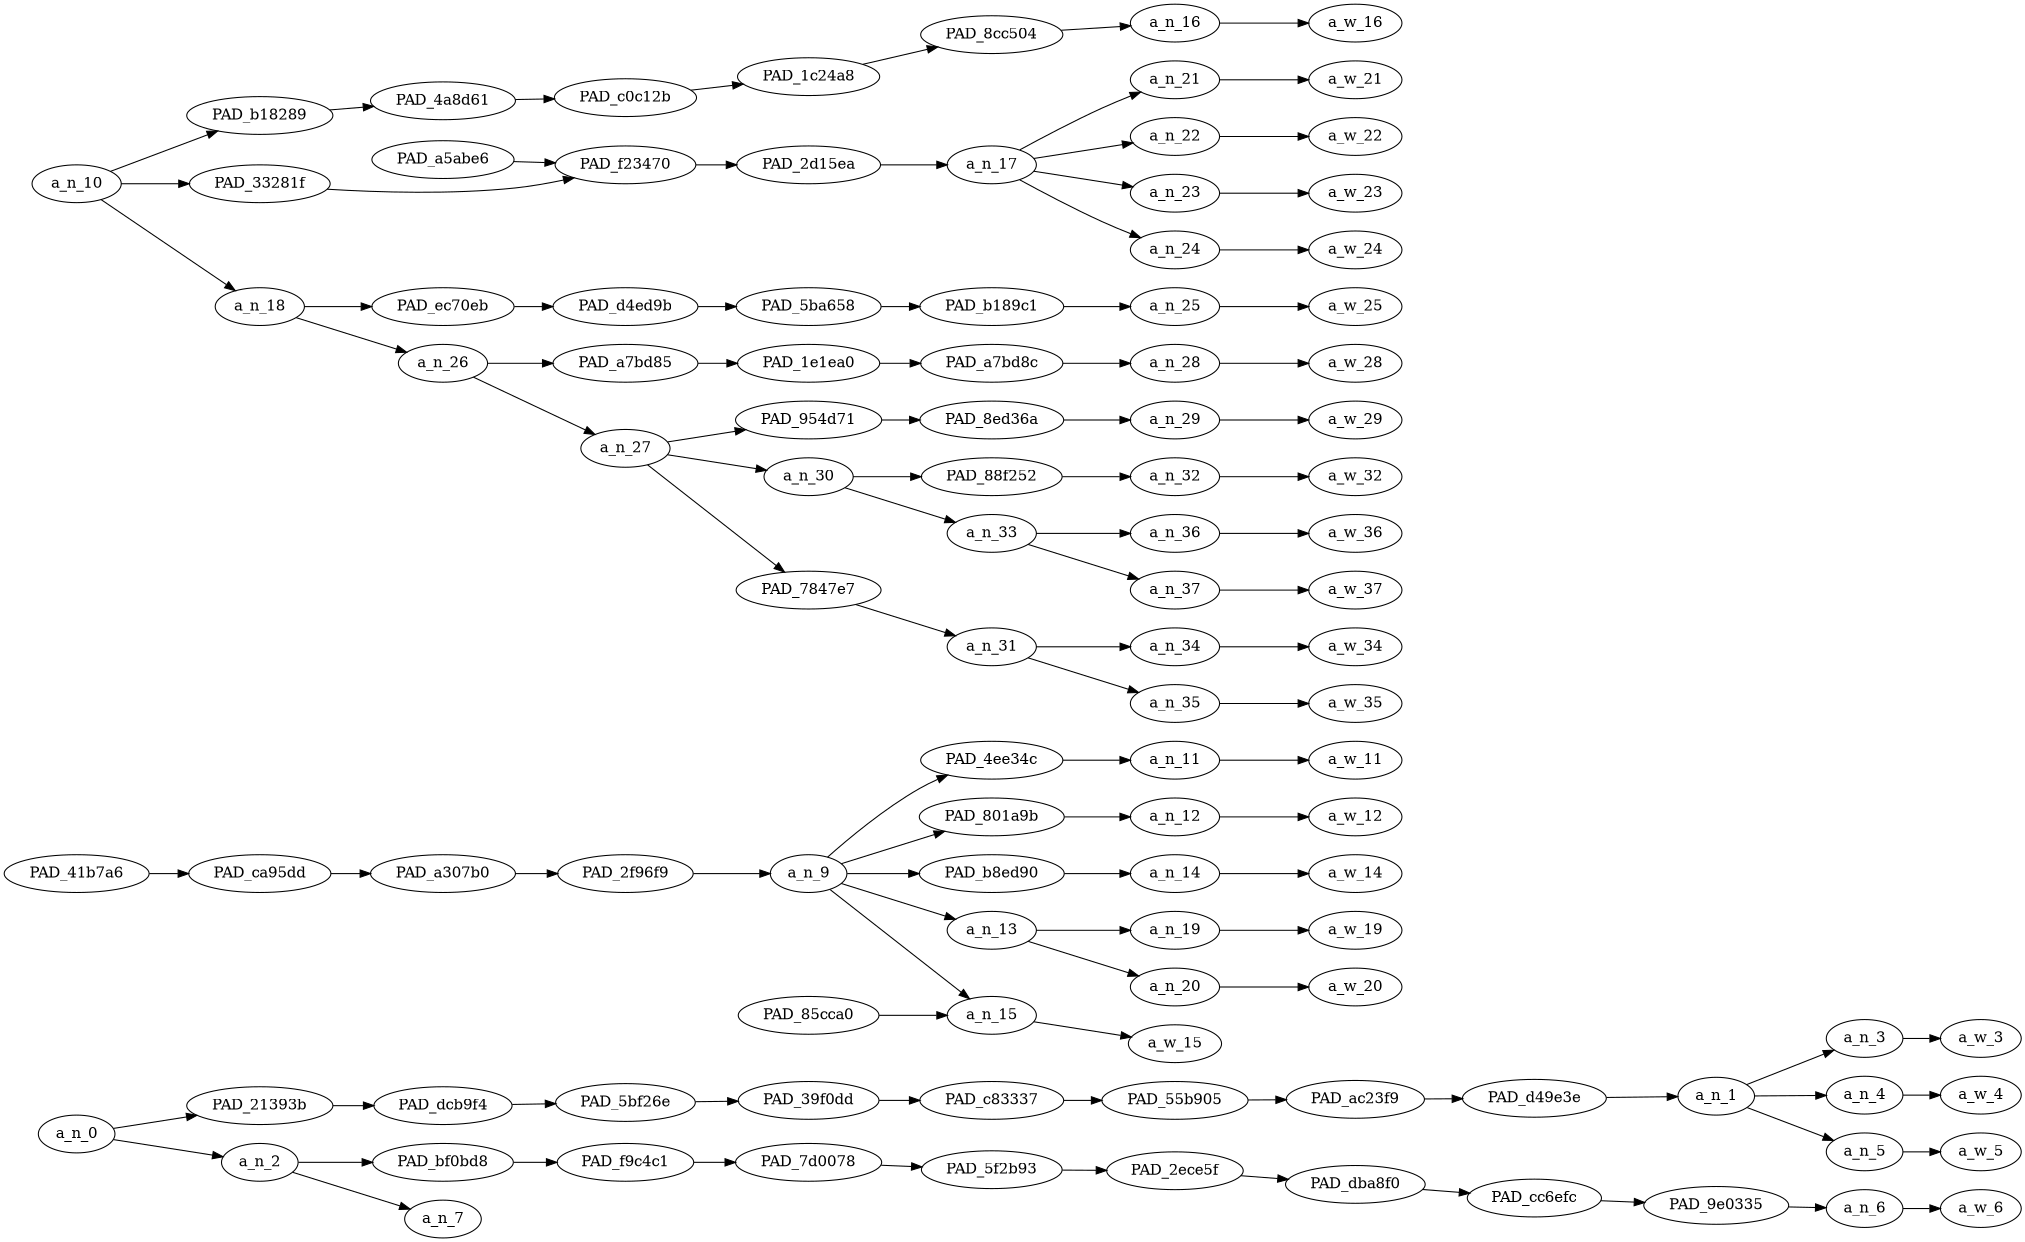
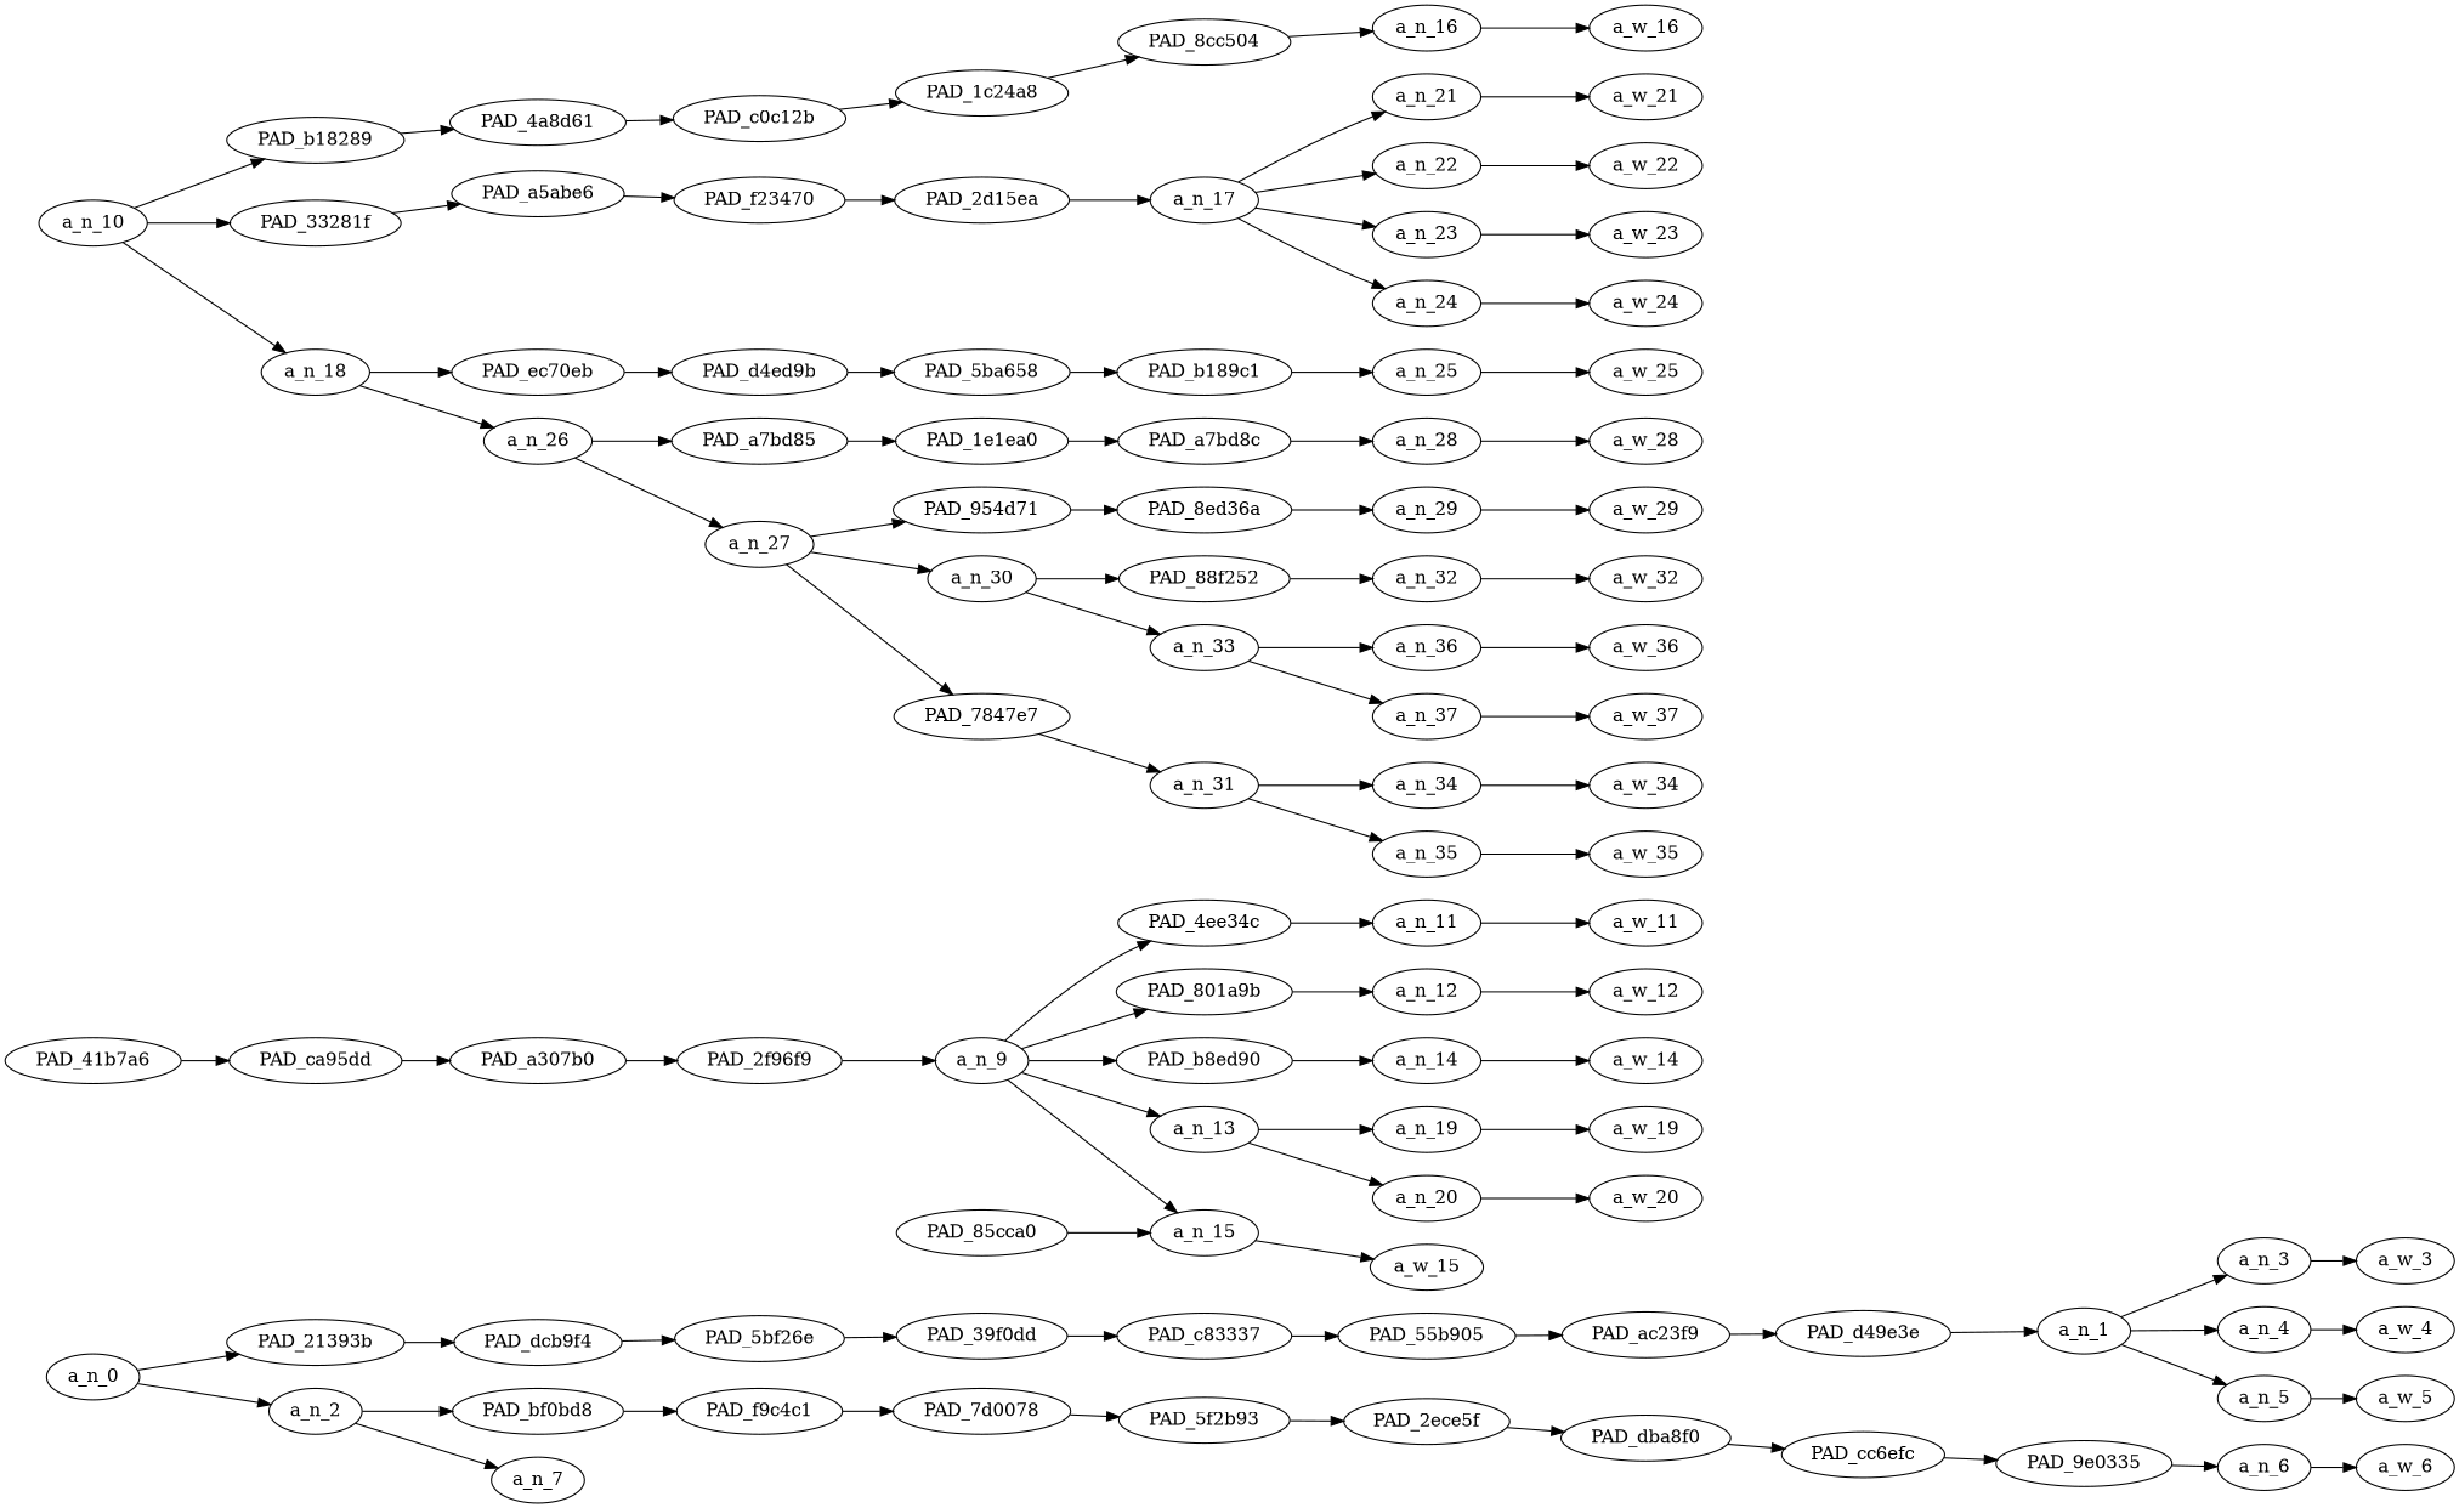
  strict digraph {
    rankdir=LR
    node [div_dir=1 index=0 level=1 text_span="[3]" value=0.17373149]
    a_n_0 [level=11 text_span="[0, 1, 2, 3, 4, 5, 6, 7, 8, 9, 10, 11, 12, 13, 14, 15, 16, 17, 18, 19, 20, 21, 22]" value=1.00000001]
    PAD_21393b [level=10 text_span="[0, 1, 2]"]
    a_n_2 [index=1 level=10 text_span="[3, 4, 5, 6, 7, 8, 9, 10, 11, 12, 13, 14, 15, 16, 17, 18, 19, 20, 21, 22]" value=0.82625164]
    PAD_dcb9f4 [level=9 text_span="[0, 1, 2]"]
    PAD_bf0bd8 [div_dir=-1 index=1 level=9 value=0.04437148]
    a_n_7 [index=2 level=9 text_span="[4, 5, 6, 7, 8, 9, 10, 11, 12, 13, 14, 15, 16, 17, 18, 19, 20, 21, 22]" value=0.78186798]
    PAD_5bf26e [level=8 text_span="[0, 1, 2]"]
    PAD_f9c4c1 [div_dir=-1 index=1 level=8 value=0.04437148]
    PAD_39f0dd [level=7 text_span="[0, 1, 2]"]
    PAD_c83337 [level=6 text_span="[0, 1, 2]"]
    PAD_55b905 [level=5 text_span="[0, 1, 2]"]
    PAD_ac23f9 [level=4 text_span="[0, 1, 2]"]
    PAD_d49e3e [level=3 text_span="[0, 1, 2]"]
    a_n_1 [level=2 text_span="[0, 1, 2]"]
    a_n_3 [text_span="[0]" value=0.06694936]
    a_n_4 [div_dir=-1 index=1 text_span="[1]" value=0.06167966]
    a_n_5 [div_dir=-1 index=2 text_span="[2]" value=0.04508459]
    a_w_3 [div_dir=0 level=0 text_span="[0]" value="<user>"]
    a_w_4 [div_dir=0 index=1 level=0 text_span="[1]" value=katie]
    a_w_5 [div_dir=0 index=2 level=0 text_span="[2]" value=hopkins]
    PAD_7d0078 [div_dir=-1 index=1 level=7 value=0.04437148]
    PAD_5f2b93 [div_dir=-1 index=1 level=6 value=0.04437148]
    PAD_2ece5f [div_dir=-1 index=1 level=5 value=0.04437148]
    PAD_dba8f0 [div_dir=-1 index=1 level=4 value=0.04437148]
    PAD_cc6efc [div_dir=-1 index=1 level=3 value=0.04437148]
    PAD_9e0335 [div_dir=-1 index=1 level=2 value=0.04437148]
    a_n_6 [div_dir=-1 index=3 value=0.04437148]
    a_w_6 [div_dir=0 index=3 level=0 value=reports]
    PAD_41b7a6 [index=2 level=7 text_span="[4, 5, 6, 7, 8, 9]" value=0.37293077]
    PAD_ca95dd [index=2 level=6 text_span="[4, 5, 6, 7, 8, 9]" value=0.37293077]
    a_n_10 [index=3 level=7 text_span="[10, 11, 12, 13, 14, 15, 16, 17, 18, 19, 20, 21, 22]" value=0.40886954]
    PAD_b18289 [div_dir=-1 index=3 level=6 text_span="[10]" value=0.03296272]
    PAD_33281f [index=4 level=6 text_span="[11, 12, 13, 14]" value=0.14231634]
    a_n_18 [index=5 level=6 text_span="[15, 16, 17, 18, 19, 20, 21, 22]" value=0.23357398]
    PAD_a307b0 [index=2 level=5 text_span="[4, 5, 6, 7, 8, 9]" value=0.37293077]
    PAD_4a8d61 [div_dir=-1 index=3 level=5 text_span="[10]" value=0.03296272]
    PAD_a5abe6 [index=4 level=5 text_span="[11, 12, 13, 14]" value=0.14231634]
    PAD_ec70eb [div_dir=-1 index=5 level=5 text_span="[15]" value=0.02167507]
    a_n_26 [index=6 level=5 text_span="[16, 17, 18, 19, 20, 21, 22]" value=0.21187683]
    PAD_2f96f9 [index=2 level=4 text_span="[4, 5, 6, 7, 8, 9]" value=0.37293077]
    a_n_9 [index=2 level=3 text_span="[4, 5, 6, 7, 8, 9]" value=0.37293077]
    PAD_4ee34c [index=2 level=2 text_span="[4]" value=0.07606799]
    PAD_801a9b [div_dir=-1 index=3 level=2 text_span="[5]" value=0.08033103]
    PAD_b8ed90 [index=5 level=2 text_span="[8]" value=0.05731180]
    a_n_13 [div_dir=-1 index=4 level=2 text_span="[6, 7]" value=0.11462169]
    a_n_15 [index=9 text_span="[9]" value=0.04456186]
    a_n_11 [index=4 text_span="[4]" value=0.07606799]
    a_n_12 [div_dir=-1 index=5 text_span="[5]" value=0.08033103]
    a_n_14 [index=8 text_span="[8]" value=0.05731180]
    PAD_85cca0 [index=6 level=2 text_span="[9]" value=0.04456186]
    a_n_19 [index=6 text_span="[6]" value=0.05668865]
    a_n_20 [div_dir=-1 index=7 text_span="[7]" value=0.05786921]
    a_w_11 [div_dir=0 index=4 level=0 text_span="[4]" value=pakistani]
    a_w_12 [div_dir=0 index=5 level=0 text_span="[5]" value=muslim]
    a_w_14 [div_dir=0 index=8 level=0 text_span="[8]" value=white]
    a_w_15 [div_dir=0 index=9 level=0 text_span="[9]" value=man1]
    a_w_19 [div_dir=0 index=6 level=0 text_span="[6]" value=man]
    a_w_20 [div_dir=0 index=7 level=0 text_span="[7]" value=assaults]
    PAD_c0c12b [div_dir=-1 index=3 level=4 text_span="[10]" value=0.03296272]
    PAD_f23470 [index=4 level=4 text_span="[11, 12, 13, 14]" value=0.14231634]
    PAD_d4ed9b [div_dir=-1 index=5 level=4 text_span="[15]" value=0.02167507]
    PAD_a7bd85 [index=7 level=4 text_span="[22]" value=0.02535561]
    a_n_27 [index=6 level=4 text_span="[16, 17, 18, 19, 20, 21]" value=0.18649649]
    PAD_1c24a8 [div_dir=-1 index=3 level=3 text_span="[10]" value=0.03296272]
    PAD_8cc504 [div_dir=-1 index=7 level=2 text_span="[10]" value=0.03296272]
    a_n_16 [div_dir=-1 index=10 text_span="[10]" value=0.03296272]
    a_w_16 [div_dir=0 index=10 level=0 text_span="[10]" value=is]
    PAD_2d15ea [index=4 level=3 text_span="[11, 12, 13, 14]" value=0.14231634]
    a_n_17 [index=8 level=2 text_span="[11, 12, 13, 14]" value=0.14231634]
    a_n_21 [index=11 text_span="[11]" value=0.04113658]
    a_n_22 [div_dir=-1 index=12 text_span="[12]" value=0.03773542]
    a_n_23 [index=13 text_span="[13]" value=0.02878934]
    a_n_24 [index=14 text_span="[14]" value=0.03465026]
    a_w_21 [div_dir=0 index=11 level=0 text_span="[11]" value=racist]
    a_w_22 [div_dir=0 index=12 level=0 text_span="[12]" value=attack]
    a_w_23 [div_dir=0 index=13 level=0 text_span="[13]" value=civil]
    a_w_24 [div_dir=0 index=14 level=0 text_span="[14]" value=unrest]
    PAD_5ba658 [div_dir=-1 index=5 level=3 text_span="[15]" value=0.02167507]
    PAD_1e1ea0 [index=9 level=3 text_span="[22]" value=0.02535561]
    PAD_954d71 [index=6 level=3 text_span="[16]" value=0.03676308]
    a_n_30 [index=7 level=3 text_span="[17, 18, 19]" value=0.09090221]
    PAD_7847e7 [div_dir=-1 index=8 level=3 text_span="[20, 21]" value=0.05882938]
    PAD_b189c1 [div_dir=-1 index=9 level=2 text_span="[15]" value=0.02167507]
    a_n_25 [div_dir=-1 index=15 text_span="[15]" value=0.02167507]
    a_w_25 [div_dir=0 index=15 level=0 text_span="[15]" value=as]
    PAD_a7bd8c [index=14 level=2 text_span="[22]" value=0.02535561]
    PAD_8ed36a [index=10 level=2 text_span="[16]" value=0.03676308]
    PAD_88f252 [div_dir=-1 index=11 level=2 text_span="[17]" value=0.02443594]
    a_n_33 [index=12 level=2 text_span="[18, 19]" value=0.06645151]
    a_n_31 [div_dir=-1 index=13 level=2 text_span="[20, 21]" value=0.05882938]
    a_n_28 [index=22 text_span="[22]" value=0.02535561]
    a_w_28 [div_dir=0 index=22 level=0 text_span="[22]" value=rises]
    a_n_29 [index=16 text_span="[16]" value=0.03676308]
    a_n_32 [div_dir=-1 index=17 text_span="[17]" value=0.02443594]
    a_n_36 [index=18 text_span="[18]" value=0.03842916]
    a_n_37 [div_dir=-1 index=19 text_span="[19]" value=0.02799496]
    a_n_34 [index=20 text_span="[20]" value=0.01994019]
    a_n_35 [div_dir=-1 index=21 text_span="[21]" value=0.03885169]
    a_w_29 [div_dir=0 index=16 level=0 text_span="[16]" value=crime]
    a_w_32 [div_dir=0 index=17 level=0 text_span="[17]" value=against]
    a_w_36 [div_dir=0 index=18 level=0 text_span="[18]" value=english]
    a_w_37 [div_dir=0 index=19 level=0 text_span="[19]" value=people]
    a_w_34 [div_dir=0 index=20 level=0 text_span="[20]" value=from]
    a_w_35 [div_dir=0 index=21 level=0 text_span="[21]" value=immigrants]
    a_n_0 -> PAD_21393b
    a_n_0 -> a_n_2
    PAD_21393b -> PAD_dcb9f4
    a_n_2 -> PAD_bf0bd8
    a_n_2 -> a_n_7
    PAD_dcb9f4 -> PAD_5bf26e
    PAD_bf0bd8 -> PAD_f9c4c1
    PAD_5bf26e -> PAD_39f0dd
    PAD_f9c4c1 -> PAD_7d0078
    PAD_39f0dd -> PAD_c83337
    PAD_c83337 -> PAD_55b905
    PAD_55b905 -> PAD_ac23f9
    PAD_ac23f9 -> PAD_d49e3e
    PAD_d49e3e -> a_n_1
    a_n_1 -> a_n_3
    a_n_1 -> a_n_4
    a_n_1 -> a_n_5
    a_n_3 -> a_w_3
    a_n_4 -> a_w_4
    a_n_5 -> a_w_5
    PAD_7d0078 -> PAD_5f2b93
    PAD_5f2b93 -> PAD_2ece5f
    PAD_2ece5f -> PAD_dba8f0
    PAD_dba8f0 -> PAD_cc6efc
    PAD_cc6efc -> PAD_9e0335
    PAD_9e0335 -> a_n_6
    a_n_6 -> a_w_6
    PAD_41b7a6 -> PAD_ca95dd
    PAD_ca95dd -> PAD_a307b0
    a_n_10 -> PAD_b18289
    a_n_10 -> PAD_33281f
    a_n_10 -> a_n_18
    PAD_b18289 -> PAD_4a8d61
-   PAD_33281f -> PAD_f23470
+   PAD_33281f -> PAD_a5abe6
    a_n_18 -> PAD_ec70eb
    a_n_18 -> a_n_26
    PAD_a307b0 -> PAD_2f96f9
    PAD_4a8d61 -> PAD_c0c12b
    PAD_a5abe6 -> PAD_f23470
    PAD_ec70eb -> PAD_d4ed9b
    a_n_26 -> PAD_a7bd85
    a_n_26 -> a_n_27
    PAD_2f96f9 -> a_n_9
    a_n_9 -> PAD_4ee34c
    a_n_9 -> PAD_801a9b
    a_n_9 -> PAD_b8ed90
    a_n_9 -> a_n_13
    a_n_9 -> a_n_15
    PAD_4ee34c -> a_n_11
    PAD_801a9b -> a_n_12
    PAD_b8ed90 -> a_n_14
    a_n_13 -> a_n_19
    a_n_13 -> a_n_20
    a_n_15 -> a_w_15
    a_n_11 -> a_w_11
    a_n_12 -> a_w_12
    a_n_14 -> a_w_14
    PAD_85cca0 -> a_n_15
    a_n_19 -> a_w_19
    a_n_20 -> a_w_20
    PAD_c0c12b -> PAD_1c24a8
    PAD_f23470 -> PAD_2d15ea
    PAD_d4ed9b -> PAD_5ba658
    PAD_a7bd85 -> PAD_1e1ea0
    a_n_27 -> PAD_954d71
    a_n_27 -> a_n_30
    a_n_27 -> PAD_7847e7
    PAD_1c24a8 -> PAD_8cc504
    PAD_8cc504 -> a_n_16
    a_n_16 -> a_w_16
    PAD_2d15ea -> a_n_17
    a_n_17 -> a_n_21
    a_n_17 -> a_n_22
    a_n_17 -> a_n_23
    a_n_17 -> a_n_24
    a_n_21 -> a_w_21
    a_n_22 -> a_w_22
    a_n_23 -> a_w_23
    a_n_24 -> a_w_24
    PAD_5ba658 -> PAD_b189c1
    PAD_1e1ea0 -> PAD_a7bd8c
    PAD_954d71 -> PAD_8ed36a
    a_n_30 -> PAD_88f252
    a_n_30 -> a_n_33
    PAD_7847e7 -> a_n_31
    PAD_b189c1 -> a_n_25
    a_n_25 -> a_w_25
    PAD_a7bd8c -> a_n_28
    PAD_8ed36a -> a_n_29
    PAD_88f252 -> a_n_32
    a_n_33 -> a_n_36
    a_n_33 -> a_n_37
    a_n_31 -> a_n_34
    a_n_31 -> a_n_35
    a_n_28 -> a_w_28
    a_n_29 -> a_w_29
    a_n_32 -> a_w_32
    a_n_36 -> a_w_36
    a_n_37 -> a_w_37
    a_n_34 -> a_w_34
    a_n_35 -> a_w_35
  }
